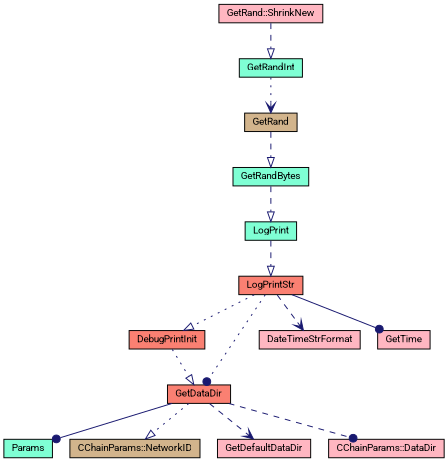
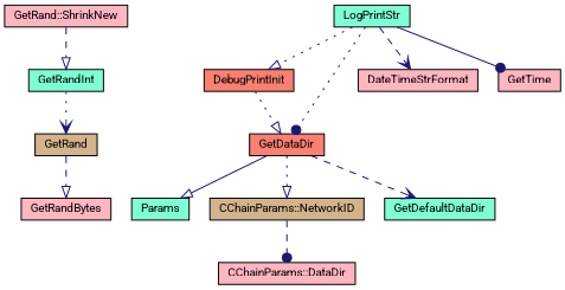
  digraph {
    fontname=Roboto
    rankdir=TB
    node [color=black fillcolor=lightpink fontname=Roboto fontsize=10 shape=record style=filled]
    edge [arrowhead=onormal color=midnightblue fontname=Roboto fontsize=10 labelfontname=Helvetica labelfontsize=10 style=dashed]
    n1 [fontcolor=black height=0.2 label="GetRand::ShrinkNew" width=0.4]
    n2 [fillcolor=aquamarine height=0.2 label=GetRandInt width=0.4]
    n3 [fillcolor=tan height=0.2 label=GetRand width=0.4]
-   n4 [fillcolor=aquamarine height=0.2 label=GetRandBytes width=0.4]
-   n5 [fillcolor=aquamarine height=0.2 label=LogPrint width=0.4]
-   n6 [fillcolor=salmon height=0.2 label=LogPrintStr width=0.4]
+   n4 [height=0.2 label=GetRandBytes width=0.4]
+   n6 [fillcolor=aquamarine height=0.2 label=LogPrintStr width=0.4]
    n7 [fillcolor=salmon height=0.2 label=DebugPrintInit width=0.4]
    n8 [fillcolor=salmon height=0.2 label=GetDataDir width=0.4]
    n9 [height=0.2 label=DateTimeStrFormat width=0.4]
    n10 [height=0.2 label=GetTime width=0.4]
    n11 [fillcolor=aquamarine height=0.2 label=Params width=0.4]
    n12 [fillcolor=tan height=0.2 label="CChainParams::NetworkID" width=0.4]
-   n13 [height=0.2 label=GetDefaultDataDir width=0.4]
+   n13 [fillcolor=aquamarine height=0.2 label=GetDefaultDataDir width=0.4]
    n14 [height=0.2 label="CChainParams::DataDir" width=0.4]
    n1 -> n2
    n2 -> n3 [arrowhead=vee style=dotted]
    n3 -> n4
-   n4 -> n5
-   n5 -> n6
    n6 -> n7 [style=dotted]
    n6 -> n8 [arrowhead=dot style=dotted]
    n6 -> n9 [arrowhead=vee]
    n6 -> n10 [arrowhead=dot style=solid]
    n7 -> n8 [style=dotted]
-   n8 -> n11 [arrowhead=dot style=solid]
+   n8 -> n11 [style=solid]
    n8 -> n12 [style=dotted]
    n8 -> n13 [arrowhead=vee]
-   n8 -> n14 [arrowhead=dot]
+   n12 -> n14 [arrowhead=dot]
  }
